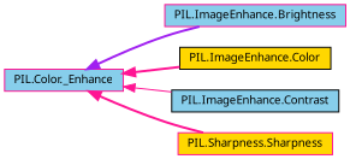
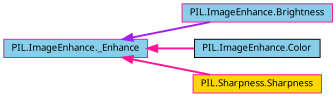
  digraph {
    fontname="Noto Sans"
    rankdir=LR
    node [color=deeppink fillcolor=skyblue fontname="Noto Sans" fontsize=10 shape=box style=filled]
    edge [color=deeppink dir=back fontname="Noto Sans" fontsize=10 labelfontname=Helvetica labelfontsize=10 style=bold]
-   n1 [fontcolor=black height=0.2 label="PIL.Color._Enhance" width=0.4]
+   n1 [fontcolor=black height=0.2 label="PIL.ImageEnhance._Enhance" width=0.4]
    n2 [height=0.2 label="PIL.ImageEnhance.Brightness" width=0.4]
-   n3 [color=black fillcolor=gold height=0.2 label="PIL.ImageEnhance.Color" width=0.4]
-   n4 [color=black height=0.2 label="PIL.ImageEnhance.Contrast" width=0.4]
+   n3 [color=black height=0.2 label="PIL.ImageEnhance.Color" width=0.4]
    n5 [fillcolor=gold height=0.2 label="PIL.Sharpness.Sharpness" width=0.4]
    n1 -> n2 [color=purple]
    n1 -> n3
-   n1 -> n4 [style=solid]
    n1 -> n5
  }
